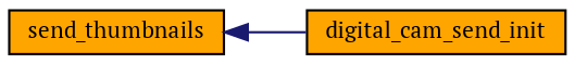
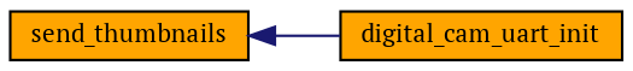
  digraph {
    rankdir=LR
    fontname="PT Serif"
    node [color=black fillcolor=orange fontname="PT Serif" fontsize=10 shape=record style=filled]
    n1 [fontcolor=black height=0.2 label=send_thumbnails width=0.4]
-   n2 [height=0.2 label=digital_cam_send_init width=0.4]
+   n2 [height=0.2 label=digital_cam_uart_init width=0.4]
    n1 -> n2 [color=midnightblue dir=back fontname="PT Serif" fontsize=10 labelfontname=FreeSans labelfontsize=10 style=solid]
  }
